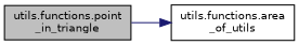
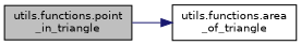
  digraph {
    rankdir=LR
    node [color=black fontname=Helvetica fontsize=10 shape=record style=filled]
    n1 [fillcolor=grey75 fontcolor=black height=0.2 label="utils.functions.point\l_in_triangle" width=0.4]
-   n2 [fillcolor=white height=0.2 label="utils.functions.area\l_of_utils" width=0.4]
+   n2 [fillcolor=white height=0.2 label="utils.functions.area\l_of_triangle" width=0.4]
    n1 -> n2 [color=midnightblue fontname=Helvetica fontsize=10 labelfontname=Helvetica labelfontsize=10 style=solid]
  }
